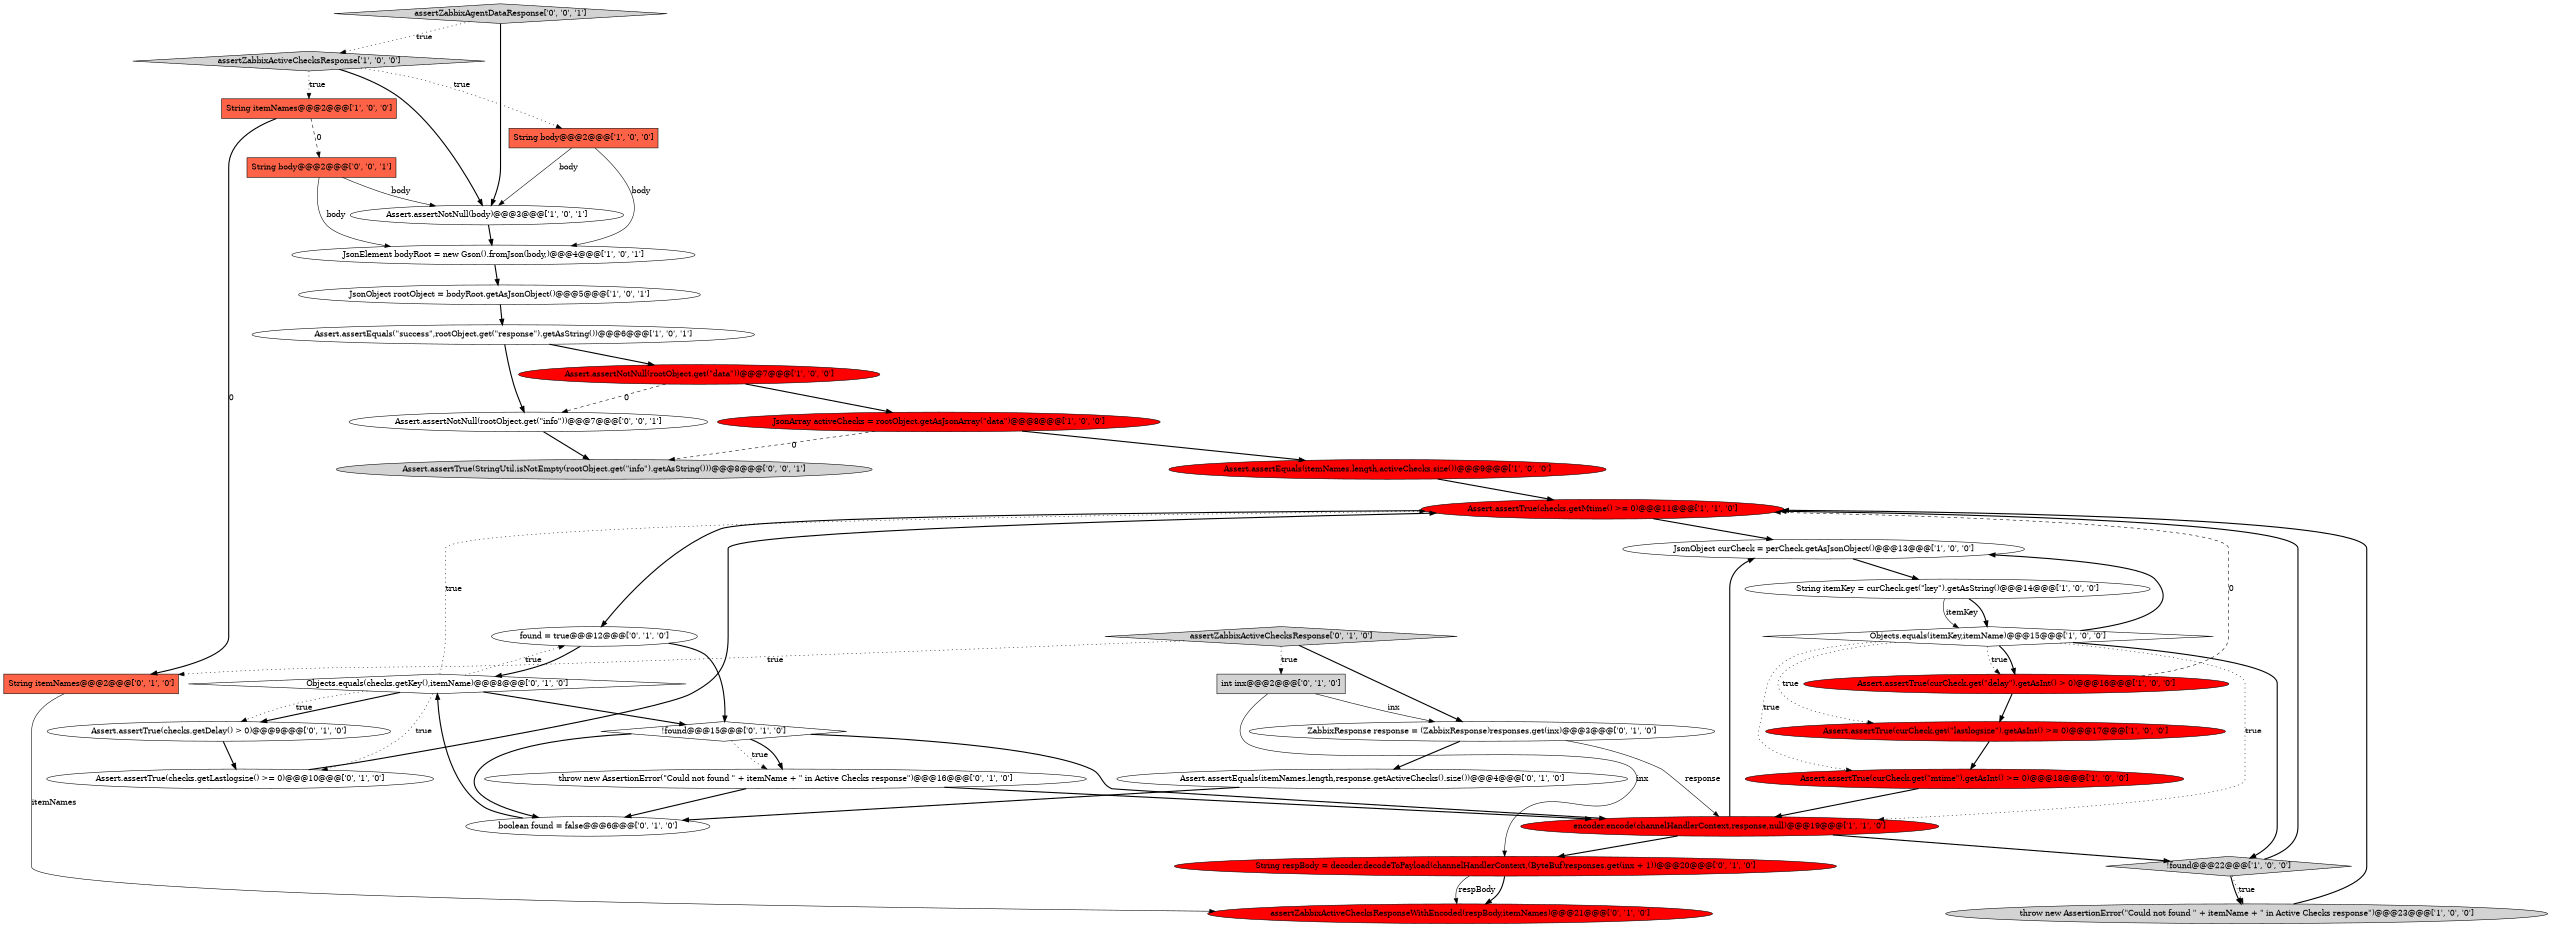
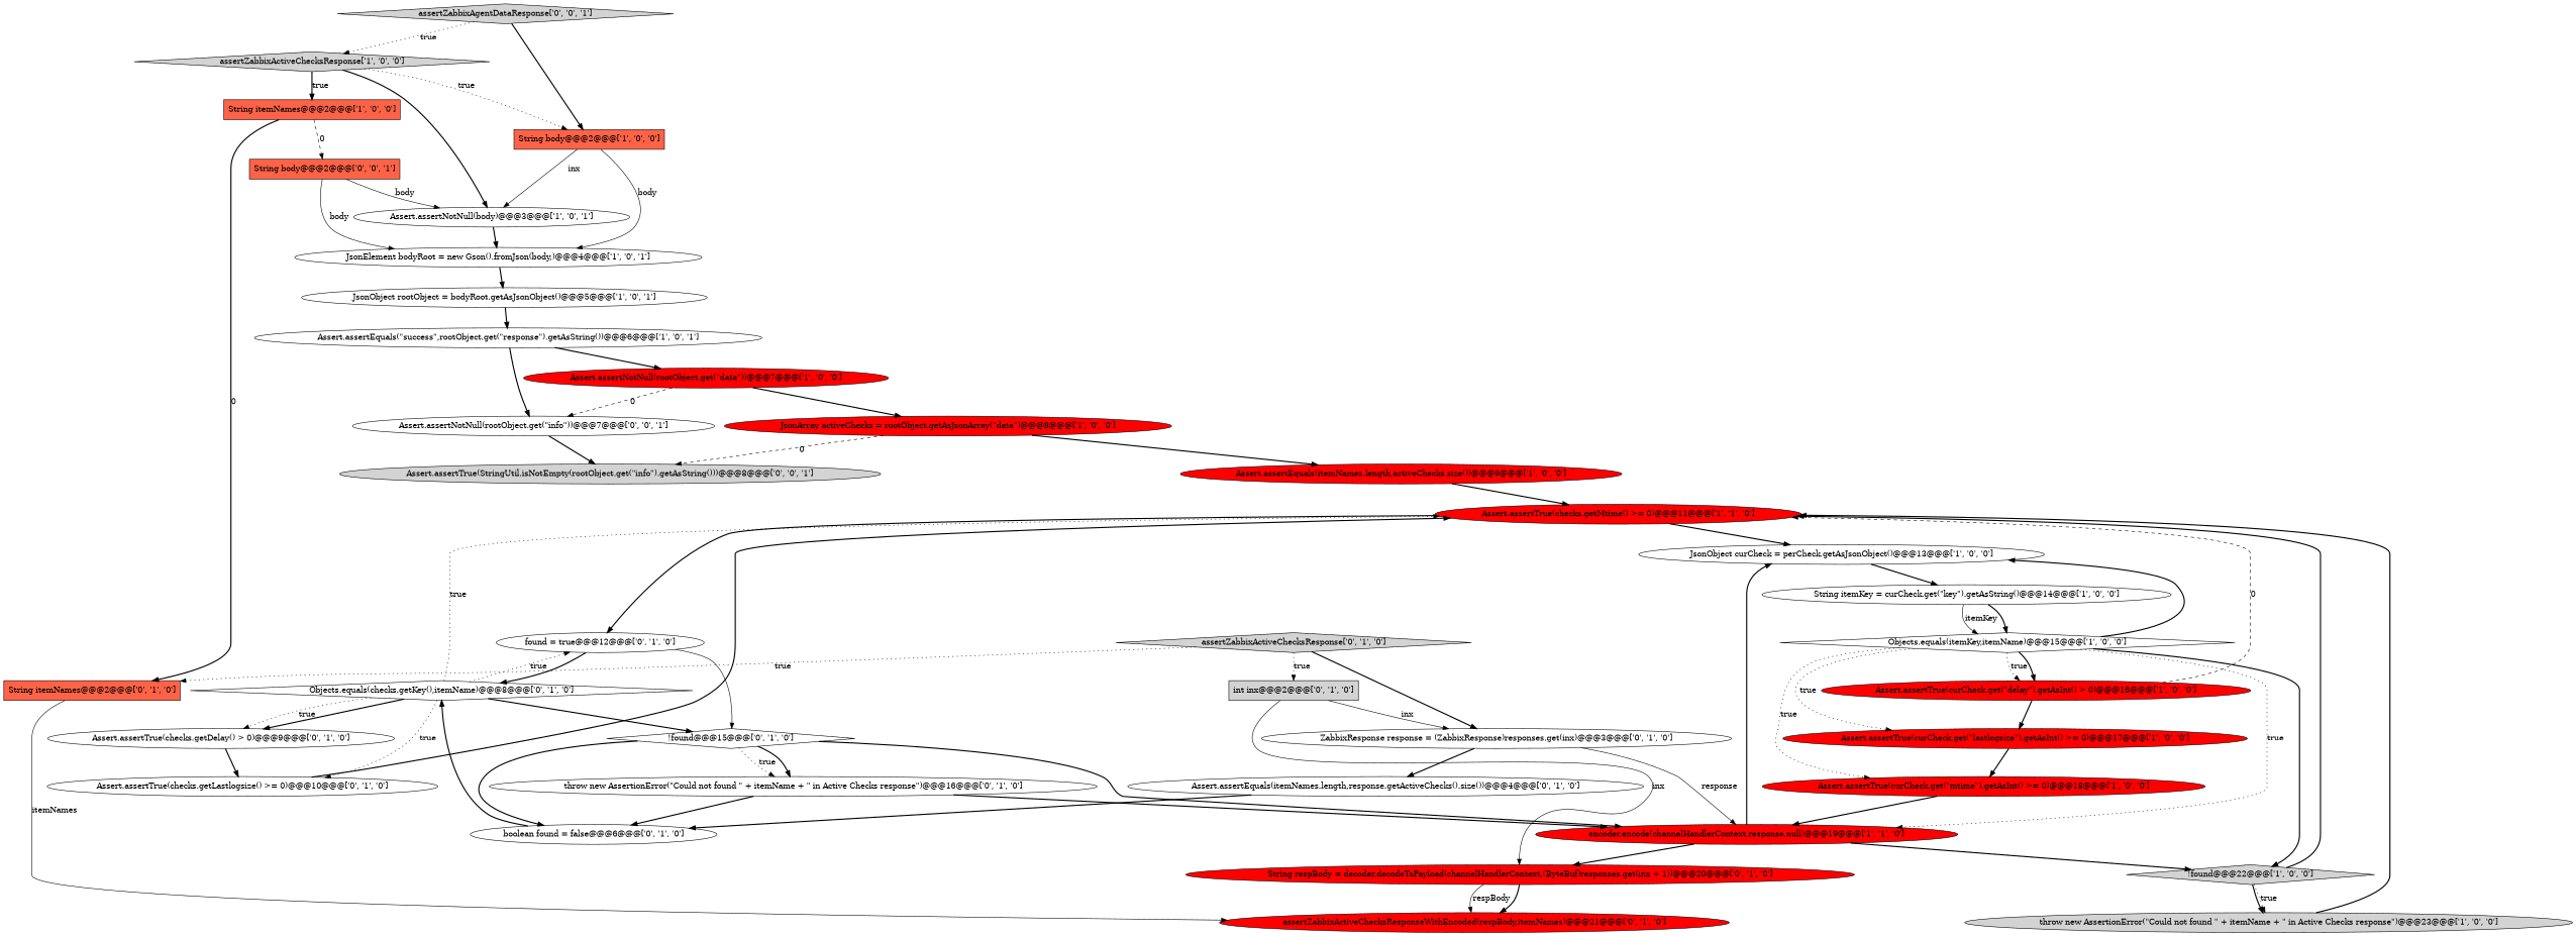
  digraph {
    node [fillcolor=white shape=ellipse style=filled]
    edge [style=bold]
    n1 [fillcolor=red label="Assert.assertNotNull(rootObject.get(\"data\"))@@@7@@@['1', '0', '0']"]
    n2 [fillcolor=red label="JsonArray activeChecks = rootObject.getAsJsonArray(\"data\")@@@8@@@['1', '0', '0']"]
    n3 [label="Assert.assertNotNull(rootObject.get(\"info\"))@@@7@@@['0', '0', '1']"]
    n4 [fillcolor=red label="Assert.assertEquals(itemNames.length,activeChecks.size())@@@9@@@['1', '0', '0']"]
    n5 [fillcolor=lightgray label="Assert.assertTrue(StringUtil.isNotEmpty(rootObject.get(\"info\").getAsString()))@@@8@@@['0', '0', '1']"]
    n6 [label="Assert.assertEquals(itemNames.length,response.getActiveChecks().size())@@@4@@@['0', '1', '0']"]
    n7 [label="boolean found = false@@@6@@@['0', '1', '0']"]
    n8 [label="Objects.equals(checks.getKey(),itemName)@@@8@@@['0', '1', '0']" shape=diamond]
    n9 [fillcolor=red label="Assert.assertTrue(checks.getMtime() >= 0)@@@11@@@['1', '1', '0']"]
    n10 [label="JsonObject curCheck = perCheck.getAsJsonObject()@@@13@@@['1', '0', '0']"]
    n11 [label="found = true@@@12@@@['0', '1', '0']"]
    n12 [fillcolor=lightgray label="int inx@@@2@@@['0', '1', '0']" shape=box]
    n13 [fillcolor=red label="String respBody = decoder.decodeToPayload(channelHandlerContext,(ByteBuf)responses.get(inx + 1))@@@20@@@['0', '1', '0']"]
    n14 [label="ZabbixResponse response = (ZabbixResponse)responses.get(inx)@@@3@@@['0', '1', '0']"]
    n15 [fillcolor=red label="assertZabbixActiveChecksResponseWithEncoded(respBody,itemNames)@@@21@@@['0', '1', '0']"]
    n16 [fillcolor=red label="encoder.encode(channelHandlerContext,response,null)@@@19@@@['1', '1', '0']"]
    n17 [label="Assert.assertTrue(checks.getLastlogsize() >= 0)@@@10@@@['0', '1', '0']"]
    n18 [fillcolor=lightgray label="!found@@@22@@@['1', '0', '0']" shape=diamond]
    n19 [label="String itemKey = curCheck.get(\"key\").getAsString()@@@14@@@['1', '0', '0']"]
    n20 [fillcolor=lightgray label="throw new AssertionError(\"Could not found \" + itemName + \" in Active Checks response\")@@@23@@@['1', '0', '0']"]
    n21 [label="!found@@@15@@@['0', '1', '0']" shape=diamond]
    n22 [label="throw new AssertionError(\"Could not found \" + itemName + \" in Active Checks response\")@@@16@@@['0', '1', '0']"]
    n23 [fillcolor=red label="Assert.assertTrue(curCheck.get(\"mtime\").getAsInt() >= 0)@@@18@@@['1', '0', '0']"]
    n24 [label="JsonElement bodyRoot = new Gson().fromJson(body,)@@@4@@@['1', '0', '1']"]
    n25 [label="JsonObject rootObject = bodyRoot.getAsJsonObject()@@@5@@@['1', '0', '1']"]
    n26 [label="Assert.assertEquals(\"success\",rootObject.get(\"response\").getAsString())@@@6@@@['1', '0', '1']"]
    n27 [label="Assert.assertTrue(checks.getDelay() > 0)@@@9@@@['0', '1', '0']"]
    n28 [fillcolor=red label="Assert.assertTrue(curCheck.get(\"lastlogsize\").getAsInt() >= 0)@@@17@@@['1', '0', '0']"]
    n29 [label="Assert.assertNotNull(body)@@@3@@@['1', '0', '1']"]
    n30 [fillcolor=tomato label="String itemNames@@@2@@@['0', '1', '0']" shape=box]
    n31 [label="Objects.equals(itemKey,itemName)@@@15@@@['1', '0', '0']" shape=diamond]
    n32 [fillcolor=red label="Assert.assertTrue(curCheck.get(\"delay\").getAsInt() > 0)@@@16@@@['1', '0', '0']"]
    n33 [fillcolor=tomato label="String body@@@2@@@['1', '0', '0']" shape=box]
    n34 [fillcolor=tomato label="String itemNames@@@2@@@['1', '0', '0']" shape=box]
    n35 [fillcolor=tomato label="String body@@@2@@@['0', '0', '1']" shape=box]
    n36 [fillcolor=lightgray label="assertZabbixAgentDataResponse['0', '0', '1']" shape=diamond]
    n37 [fillcolor=lightgray label="assertZabbixActiveChecksResponse['1', '0', '0']" shape=diamond]
    n38 [fillcolor=lightgray label="assertZabbixActiveChecksResponse['0', '1', '0']" shape=diamond]
    n1 -> n2
    n1 -> n3 [label=0 style=dashed]
    n2 -> n4
    n2 -> n5 [label=0 style=dashed]
    n3 -> n5
    n4 -> n9
    n6 -> n7
    n7 -> n8
    n8 -> n9 [label=true style=dotted]
    n8 -> n11 [label=true style=dotted]
    n8 -> n17 [label=true style=dotted]
    n8 -> n21
    n8 -> n27
    n8 -> n27 [label=true style=dotted]
    n9 -> n10
    n9 -> n11
    n10 -> n19
    n11 -> n8
-   n11 -> n21
+   n11 -> n21 [style=solid]
    n12 -> n13 [label=inx style=solid]
    n12 -> n14 [label=inx style=solid]
    n13 -> n15
    n13 -> n15 [label=respBody style=solid]
    n14 -> n6
    n14 -> n16 [label=response style=solid]
    n16 -> n10
    n16 -> n13
    n16 -> n18
    n17 -> n9
    n18 -> n9
    n18 -> n20
    n18 -> n20 [label=true style=dotted]
    n19 -> n31
    n19 -> n31 [label=itemKey style=solid]
    n20 -> n9
    n21 -> n7
    n21 -> n16
    n21 -> n22
    n21 -> n22 [label=true style=dotted]
    n22 -> n7
    n22 -> n16
    n23 -> n16
    n24 -> n25
    n25 -> n26
    n26 -> n1
    n26 -> n3
    n27 -> n17
    n28 -> n23
    n29 -> n24
    n30 -> n15 [label=itemNames style=solid]
    n31 -> n10
    n31 -> n16 [label=true style=dotted]
    n31 -> n18
    n31 -> n23 [label=true style=dotted]
    n31 -> n28 [label=true style=dotted]
    n31 -> n32 [label=true style=dotted]
    n31 -> n32
    n32 -> n9 [label=0 style=dashed]
    n32 -> n28
    n33 -> n24 [label=body style=solid]
-   n33 -> n29 [label=body style=solid]
+   n33 -> n29 [label=inx style=solid]
    n34 -> n30 [label=0]
    n34 -> n35 [label=0 style=dashed]
    n35 -> n24 [label=body style=solid]
    n35 -> n29 [label=body style=solid]
-   n36 -> n29
+   n36 -> n33
    n36 -> n37 [label=true style=dotted]
    n37 -> n29
    n37 -> n33 [label=true style=dotted]
-   n37 -> n34 [label=true style=dotted]
+   n37 -> n34 [label=true]
    n38 -> n12 [label=true style=dotted]
    n38 -> n14
    n38 -> n30 [label=true style=dotted]
  }
